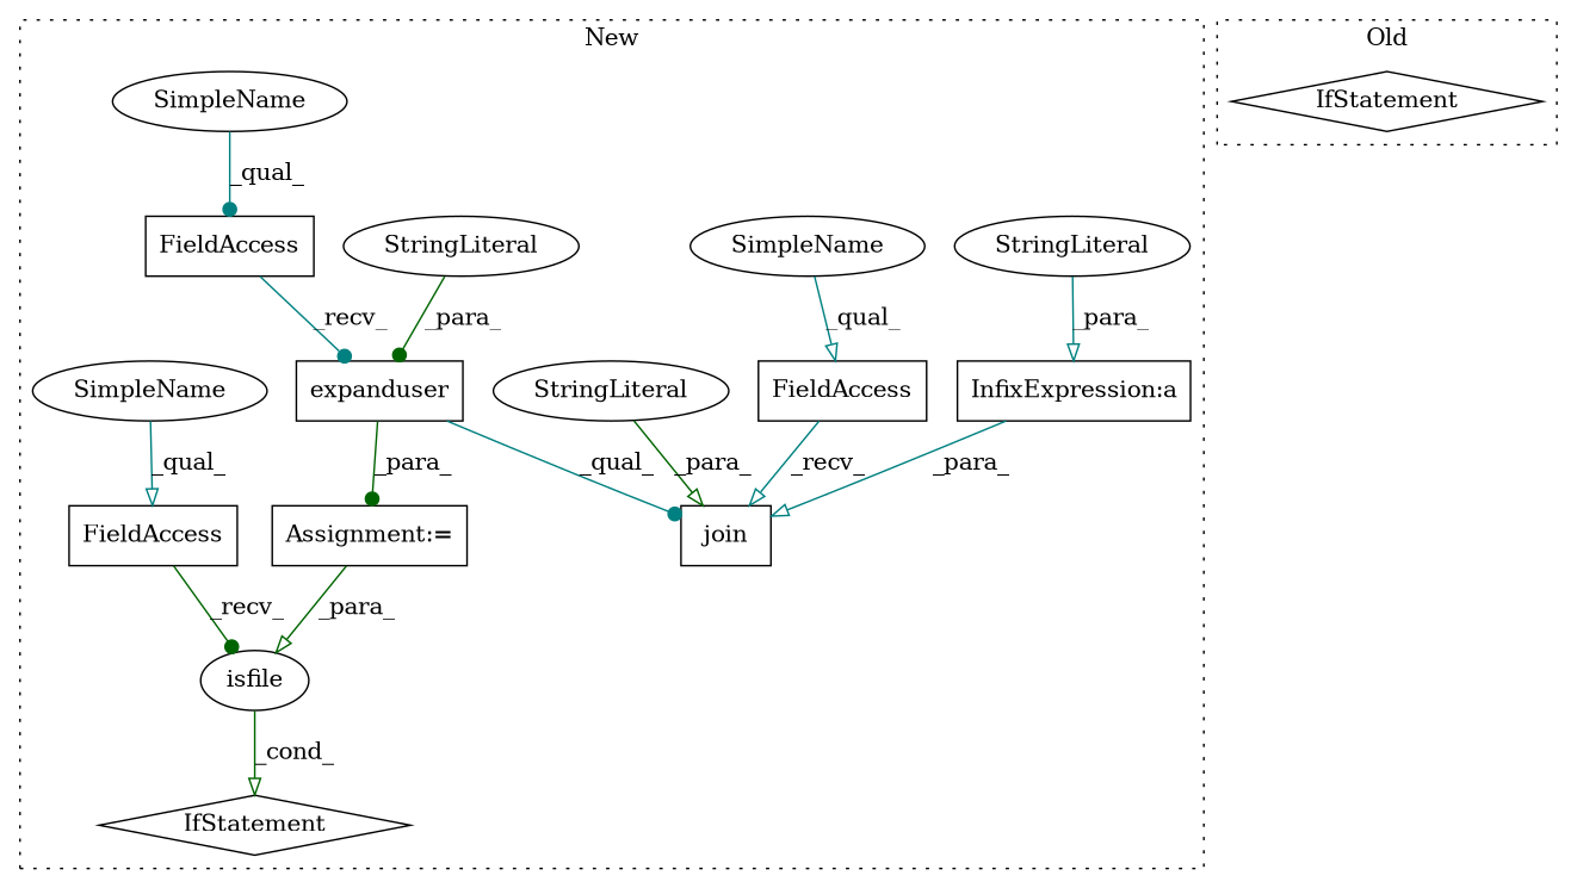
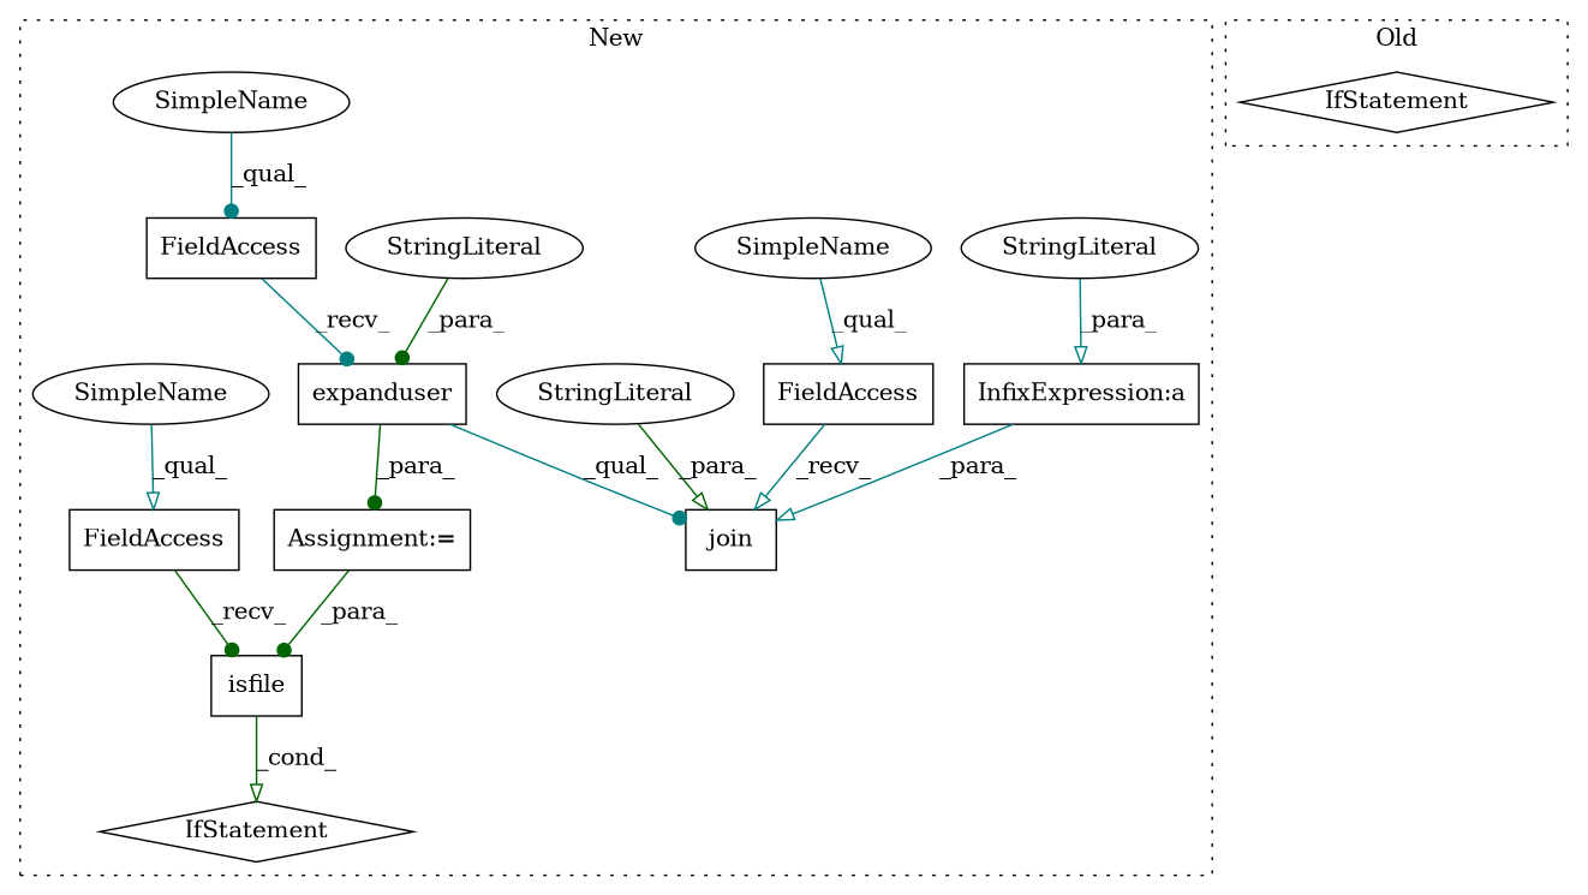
  digraph {
    node [a=32 l=7 s=10488 shape=box]
    edge [arrowhead=dot color=teal]
    n1 [l="11,1" label=expanduser s="10496,10510"]
    n2 [a=22 label=FieldAccess]
    n3 [a=7 l=1 label="Assignment:=" s=10474]
    n4 [a=45 l=3 label=StringLiteral s=10507 shape=ellipse]
    n5 [l="5,1" label=join s="10483,10539"]
    n6 [a=22 label=FieldAccess s=10475]
    n7 [a=45 label=StringLiteral s=10519 shape=ellipse]
    n8 [a=22 label=FieldAccess s=11641]
    n9 [a=25 l="4,2" label=IfStatement s="11637,11728" shape=diamond]
    n10 [a=27 l=3 label="InfixExpression:a" s=10531]
    n11 [a=45 l=5 label=StringLiteral s=10534 shape=ellipse]
-   n12 [l="7,1" label=isfile s="11649,11664" shape=ellipse]
+   n12 [l="7,1" label=isfile s="11649,11664"]
    n13 [a=42 l=2 label=SimpleName shape=ellipse]
    n14 [a=42 l=2 label=SimpleName s=10475 shape=ellipse]
    n15 [a=42 l=2 label=SimpleName s=11641 shape=ellipse]
    n16 [a=25 l="4,2" label=IfStatement s="11013,11024" shape=diamond]
    subgraph cluster_1 {
      label=New
      style=dotted
      n1
      n2
      n3
      n4
      n5
      n6
      n7
      n8
      n9
      n10
      n11
      n12
      n13
      n14
      n15
    }
    subgraph cluster_2 {
      label=Old
      style=dotted
      n16
    }
    n1 -> n3 [color=darkgreen label=_para_]
    n1 -> n5 [label=_qual_]
    n2 -> n1 [label=_recv_]
-   n3 -> n12 [arrowhead=onormal color=darkgreen label=_para_]
+   n3 -> n12 [color=darkgreen label=_para_]
    n4 -> n1 [color=darkgreen label=_para_]
    n6 -> n5 [arrowhead=onormal label=_recv_]
    n7 -> n5 [arrowhead=onormal color=darkgreen label=_para_]
    n8 -> n12 [color=darkgreen label=_recv_]
    n10 -> n5 [arrowhead=onormal label=_para_]
    n11 -> n10 [arrowhead=onormal label=_para_]
    n12 -> n9 [arrowhead=onormal color=darkgreen label=_cond_]
    n13 -> n2 [label=_qual_]
    n14 -> n6 [arrowhead=onormal label=_qual_]
    n15 -> n8 [arrowhead=onormal label=_qual_]
  }
